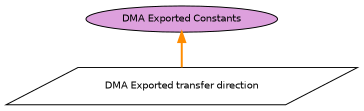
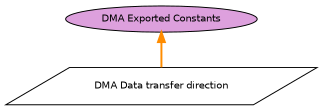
  digraph {
    rankdir=TB
    node [color=black fontname=Helvetica fontsize=10 style=filled]
-   n1 [fillcolor=white fontcolor=black height=0.2 label="DMA Exported transfer direction" shape=parallelogram width=0.4]
+   n1 [fillcolor=white fontcolor=black height=0.2 label="DMA Data transfer direction" shape=parallelogram width=0.4]
    n2 [fillcolor=plum height=0.2 label="DMA Exported Constants" shape=ellipse width=0.4]
    n2 -> n1 [dir=back fontname=Helvetica fontsize=10 labelfontname=Helvetica labelfontsize=10 shape=plaintext style=bold color=darkorange]
  }
